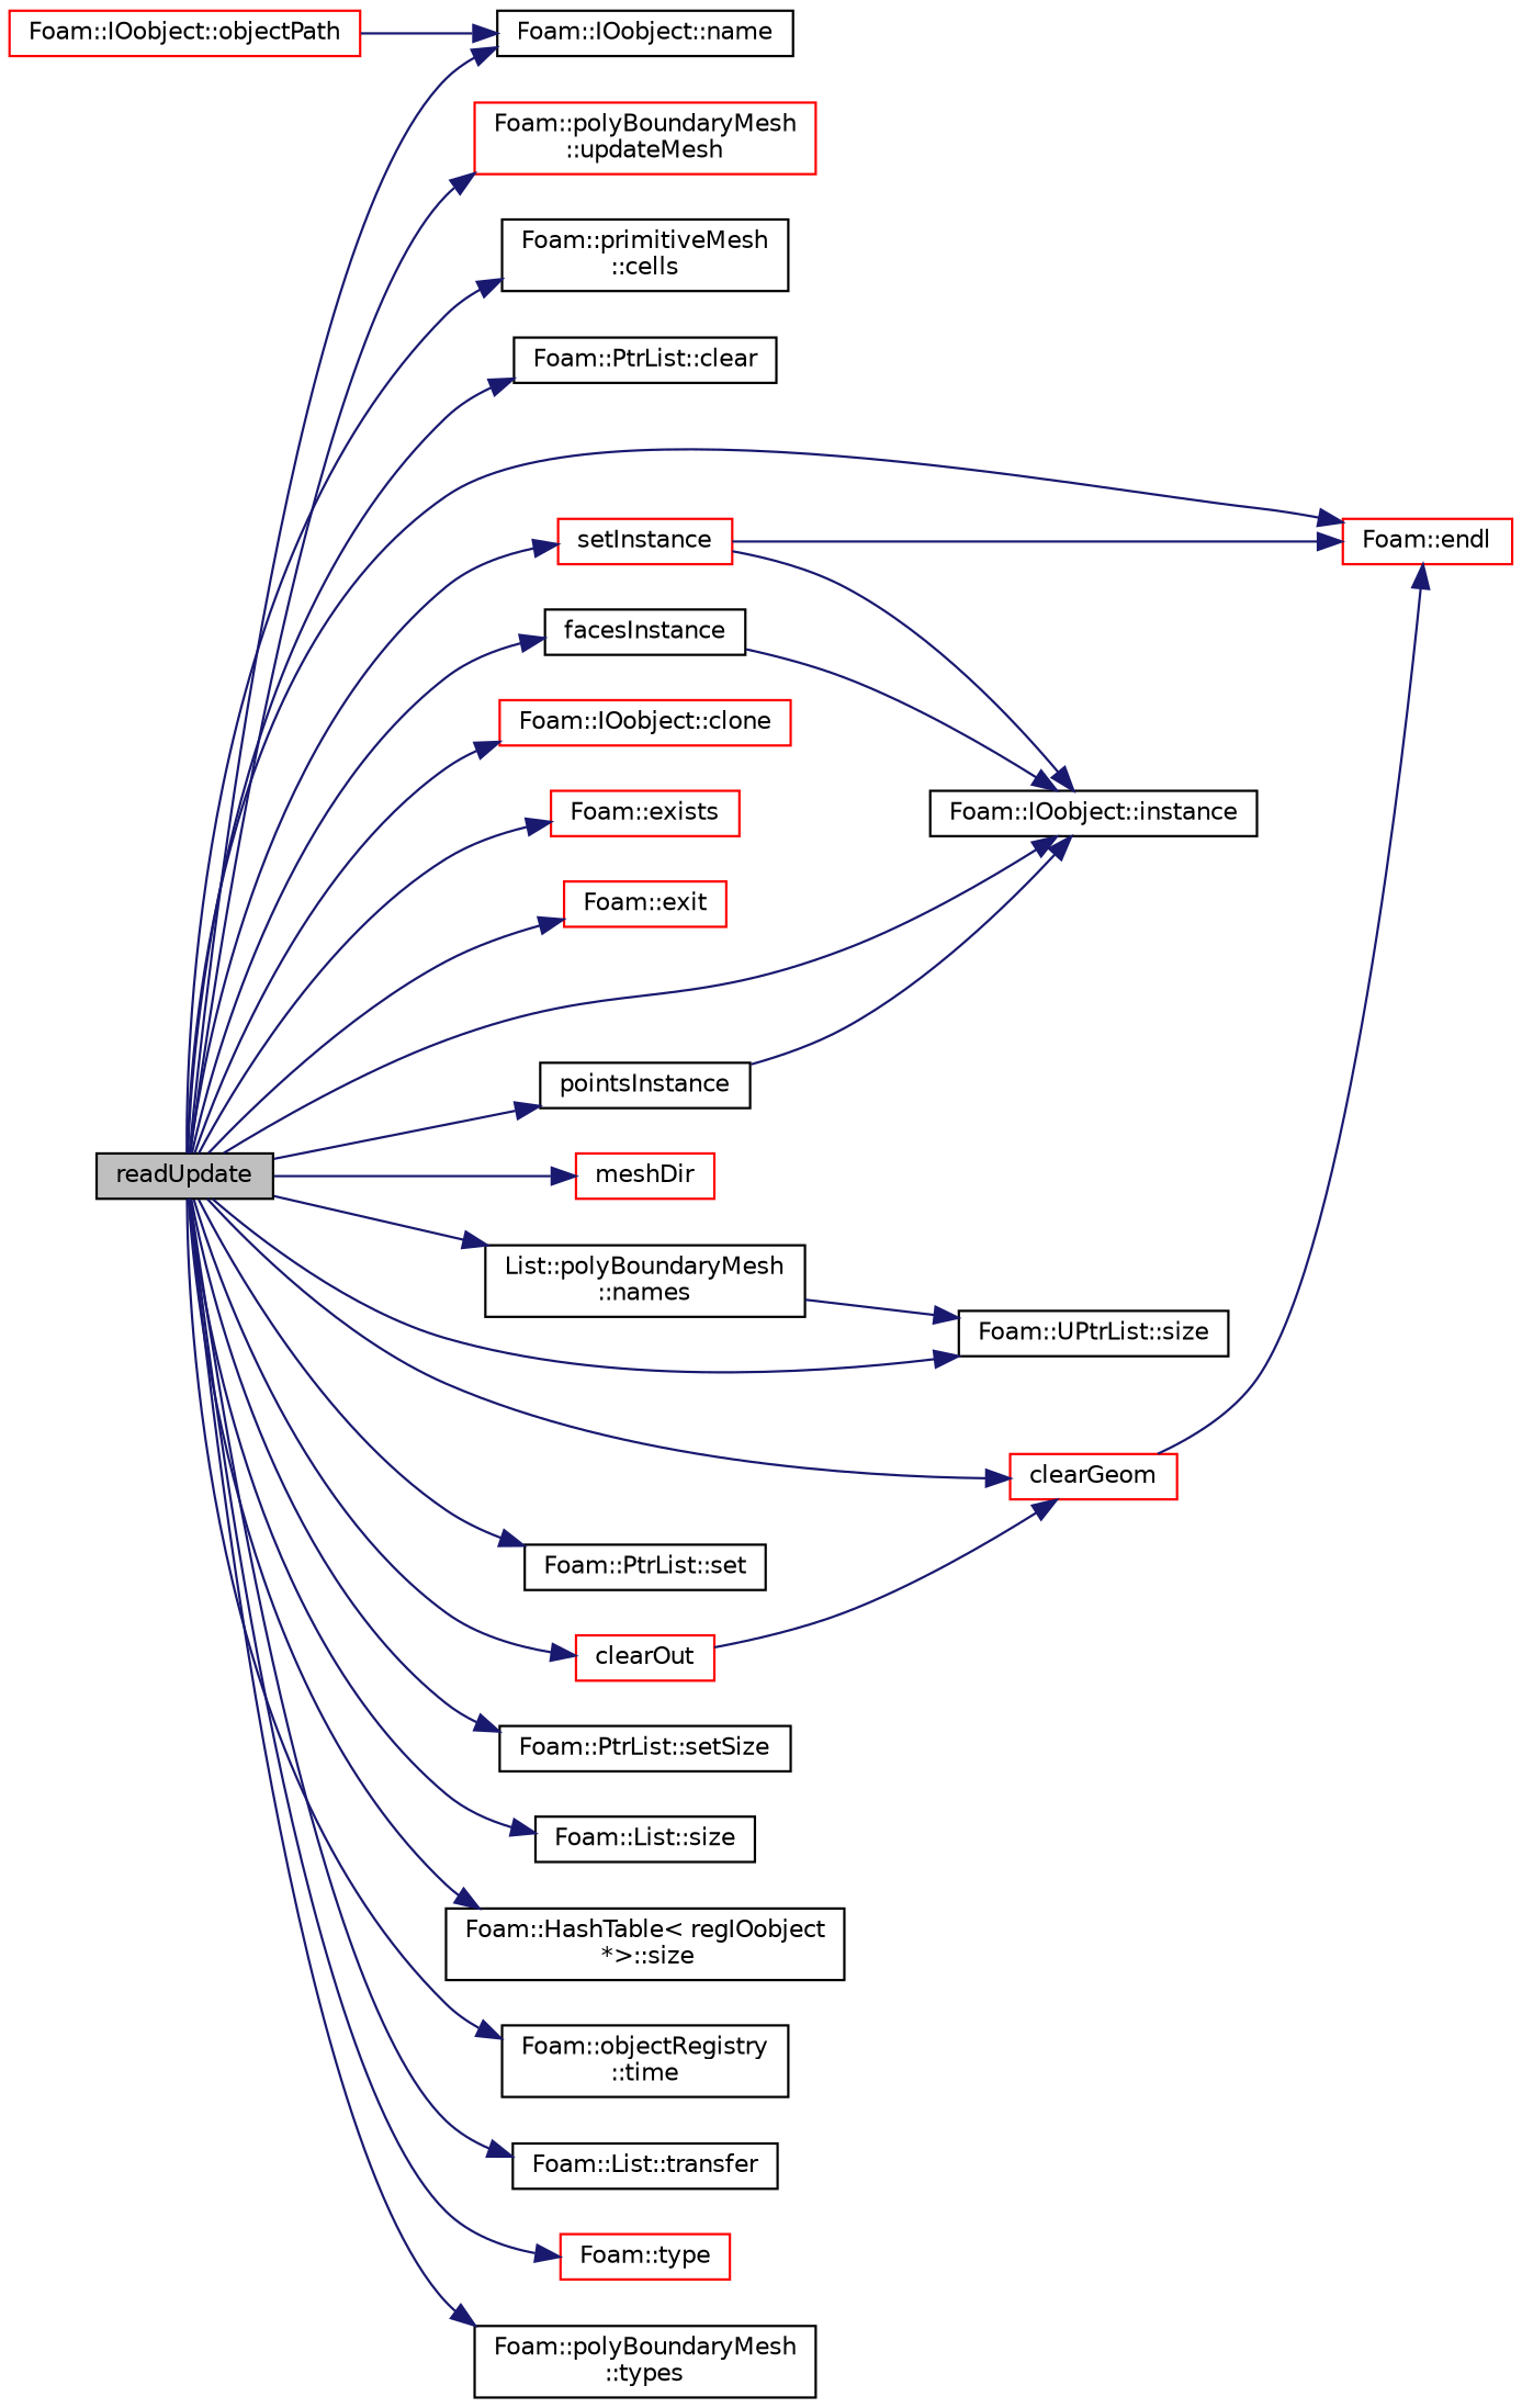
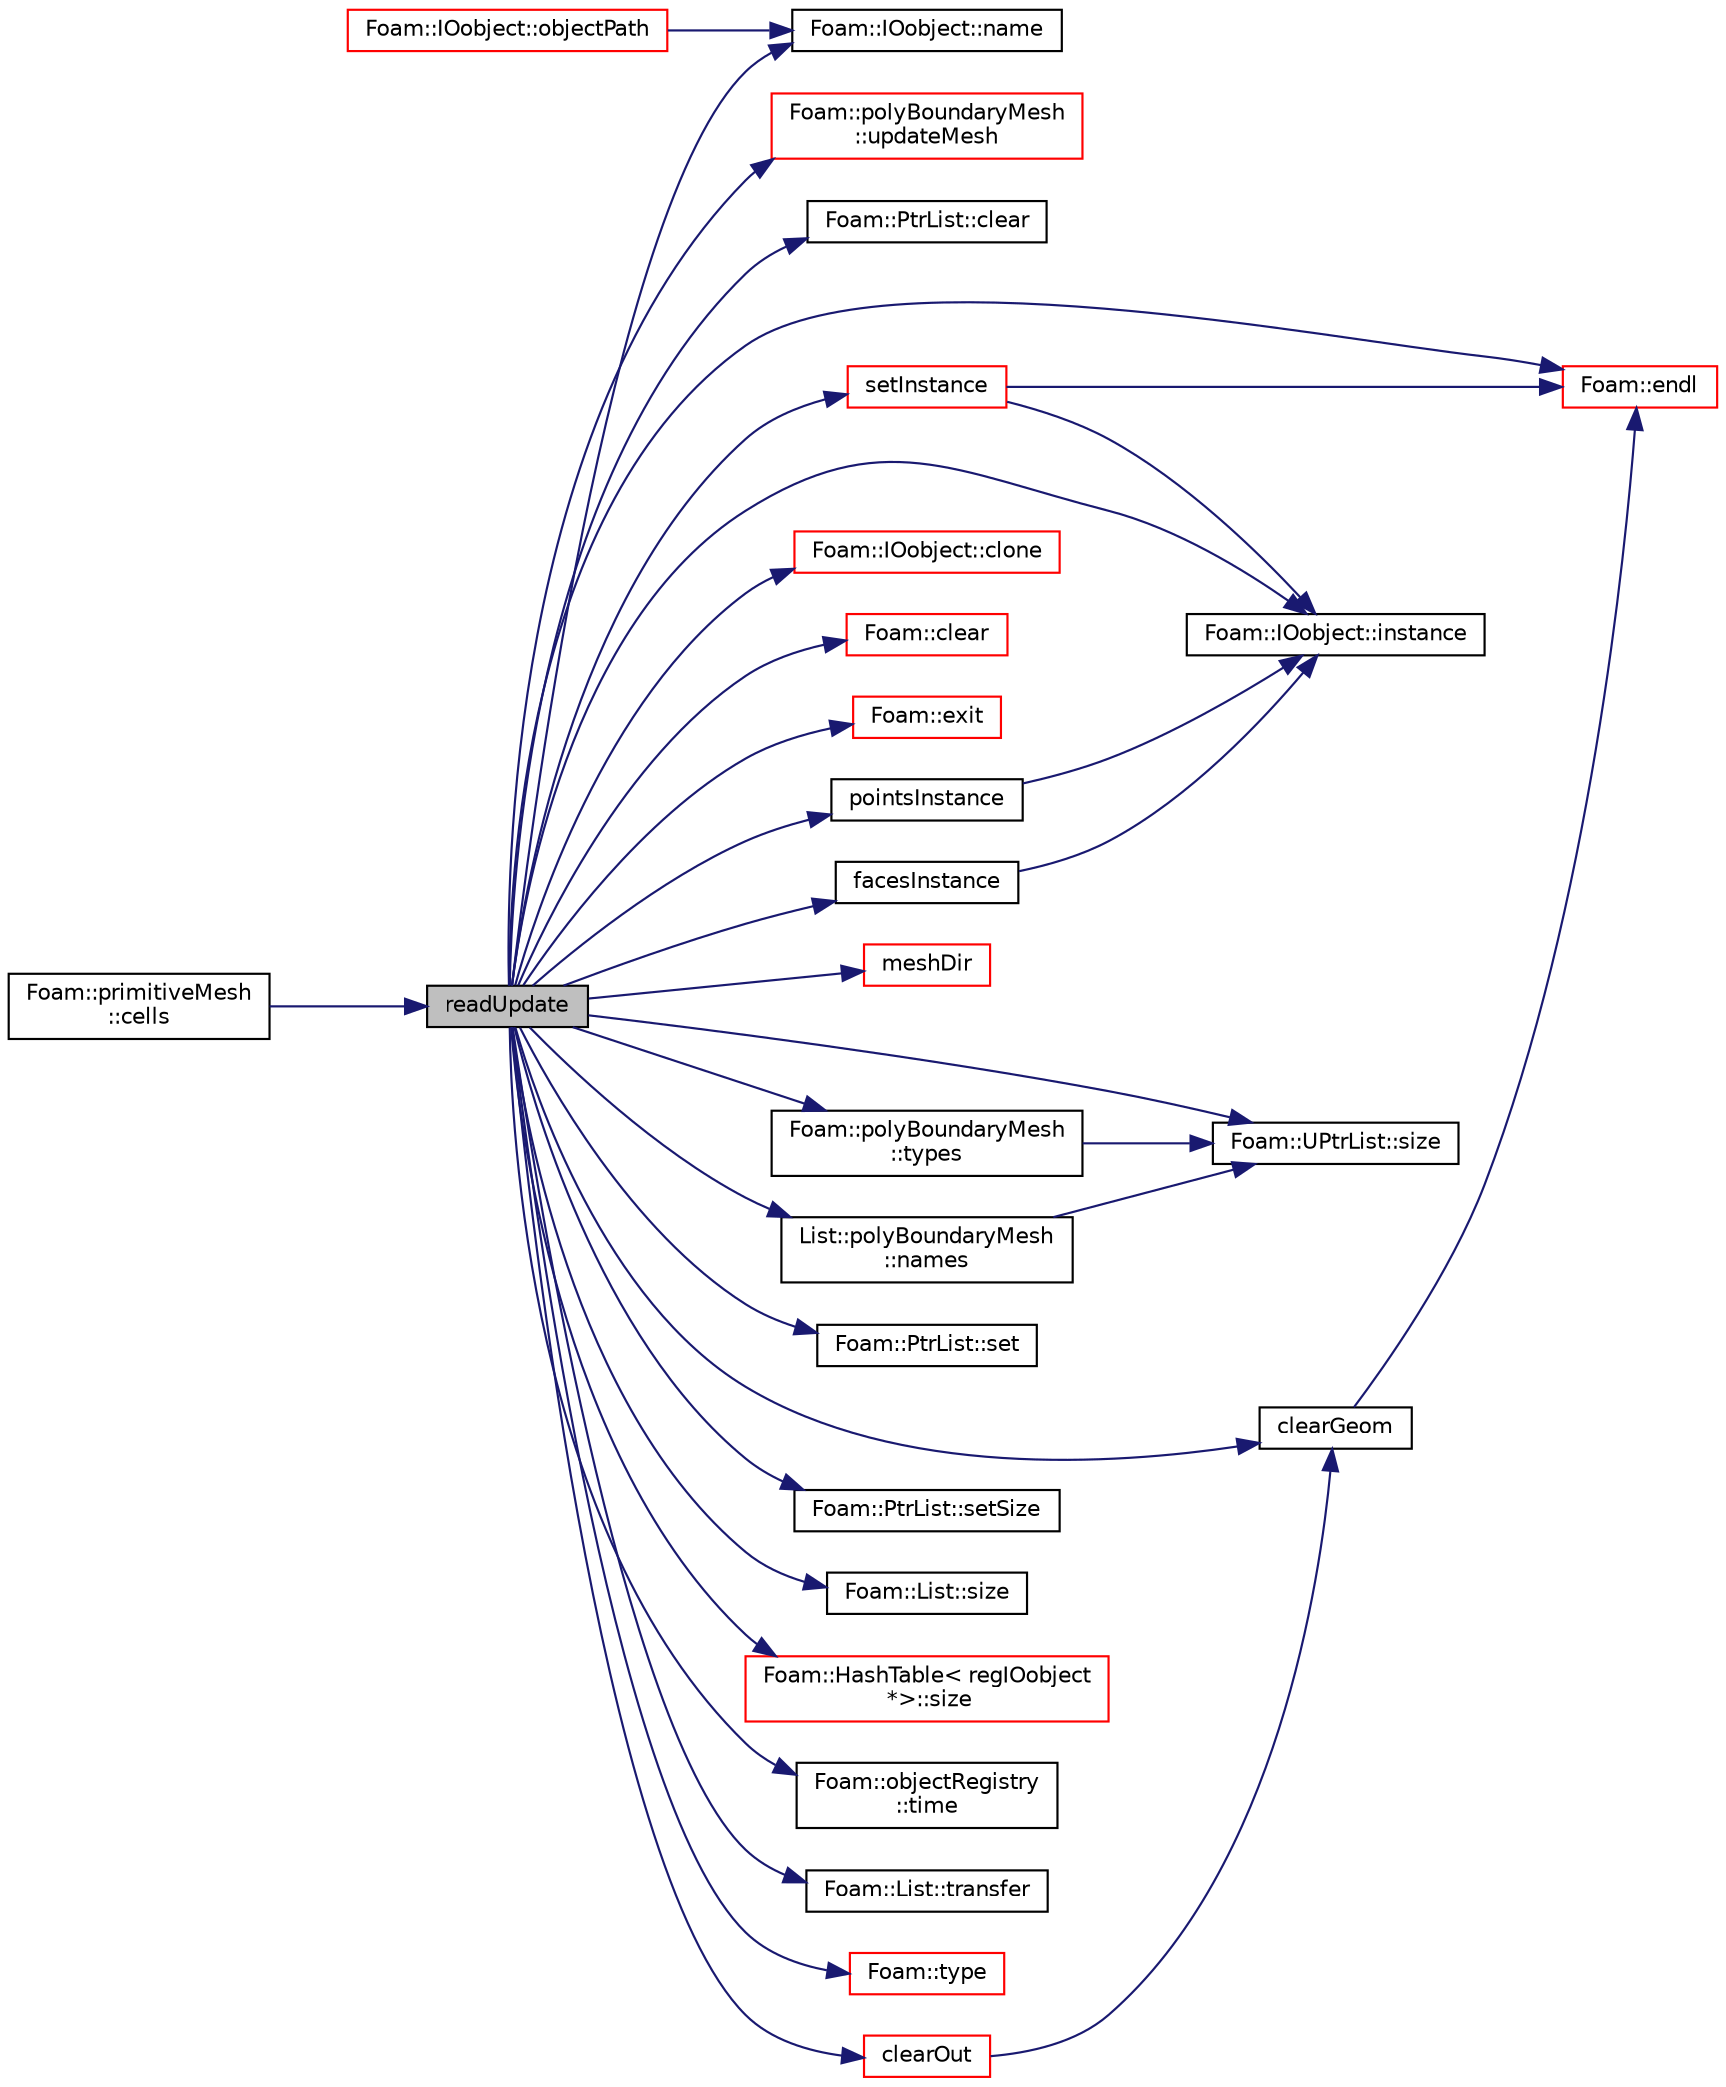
  digraph {
    rankdir=LR
    node [color=black fontname=Helvetica fontsize=10 shape=record]
    edge [color=midnightblue fontname=Helvetica fontsize=10 labelfontname=Helvetica labelfontsize=10 style=solid]
    n1 [fillcolor=grey75 fontcolor=black height=0.2 label=readUpdate style=filled width=0.4]
    n2 [height=0.2 label="Foam::primitiveMesh\l::cells" width=0.4]
    n3 [height=0.2 label="Foam::PtrList::clear" width=0.4]
-   n4 [color=red height=0.2 label=clearGeom width=0.4]
+   n4 [height=0.2 label=clearGeom width=0.4]
    n5 [color=red height=0.2 label="Foam::endl" width=0.4]
    n6 [color=red height=0.2 label=clearOut width=0.4]
    n7 [color=red height=0.2 label="Foam::IOobject::clone" width=0.4]
-   n8 [color=red height=0.2 label="Foam::exists" width=0.4]
+   n8 [color=red height=0.2 label="Foam::clear" width=0.4]
    n9 [color=red height=0.2 label="Foam::exit" width=0.4]
    n10 [height=0.2 label=facesInstance width=0.4]
    n11 [height=0.2 label="Foam::IOobject::instance" width=0.4]
    n12 [color=red height=0.2 label=meshDir width=0.4]
    n13 [height=0.2 label="Foam::IOobject::name" width=0.4]
    n14 [height=0.2 label="List::polyBoundaryMesh\l::names" width=0.4]
    n15 [height=0.2 label="Foam::UPtrList::size" width=0.4]
    n16 [height=0.2 label=pointsInstance width=0.4]
    n17 [height=0.2 label="Foam::PtrList::set" width=0.4]
    n18 [color=red height=0.2 label=setInstance width=0.4]
    n19 [height=0.2 label="Foam::PtrList::setSize" width=0.4]
    n20 [height=0.2 label="Foam::List::size" width=0.4]
-   n21 [height=0.2 label="Foam::HashTable\< regIOobject\l *\>::size" width=0.4]
+   n21 [color=red height=0.2 label="Foam::HashTable\< regIOobject\l *\>::size" width=0.4]
    n22 [height=0.2 label="Foam::objectRegistry\l::time" width=0.4]
    n23 [height=0.2 label="Foam::List::transfer" width=0.4]
    n24 [color=red height=0.2 label="Foam::type" width=0.4]
    n25 [height=0.2 label="Foam::polyBoundaryMesh\l::types" width=0.4]
    n26 [color=red height=0.2 label="Foam::polyBoundaryMesh\l::updateMesh" width=0.4]
    n27 [color=red height=0.2 label="Foam::IOobject::objectPath" width=0.4]
-   n1 -> n2
+   n2 -> n1
    n1 -> n3
    n1 -> n4
    n1 -> n5
    n1 -> n6
    n1 -> n7
    n1 -> n8
    n1 -> n9
    n1 -> n10
    n1 -> n11
    n1 -> n12
    n1 -> n13
    n1 -> n14
    n1 -> n15
    n1 -> n16
    n1 -> n17
    n1 -> n18
    n1 -> n19
    n1 -> n20
    n1 -> n21
    n1 -> n22
    n1 -> n23
    n1 -> n24
    n1 -> n25
    n1 -> n26
    n4 -> n5
    n6 -> n4
    n10 -> n11
    n14 -> n15
    n16 -> n11
    n18 -> n5
    n18 -> n11
+   n25 -> n15
    n27 -> n13
  }
